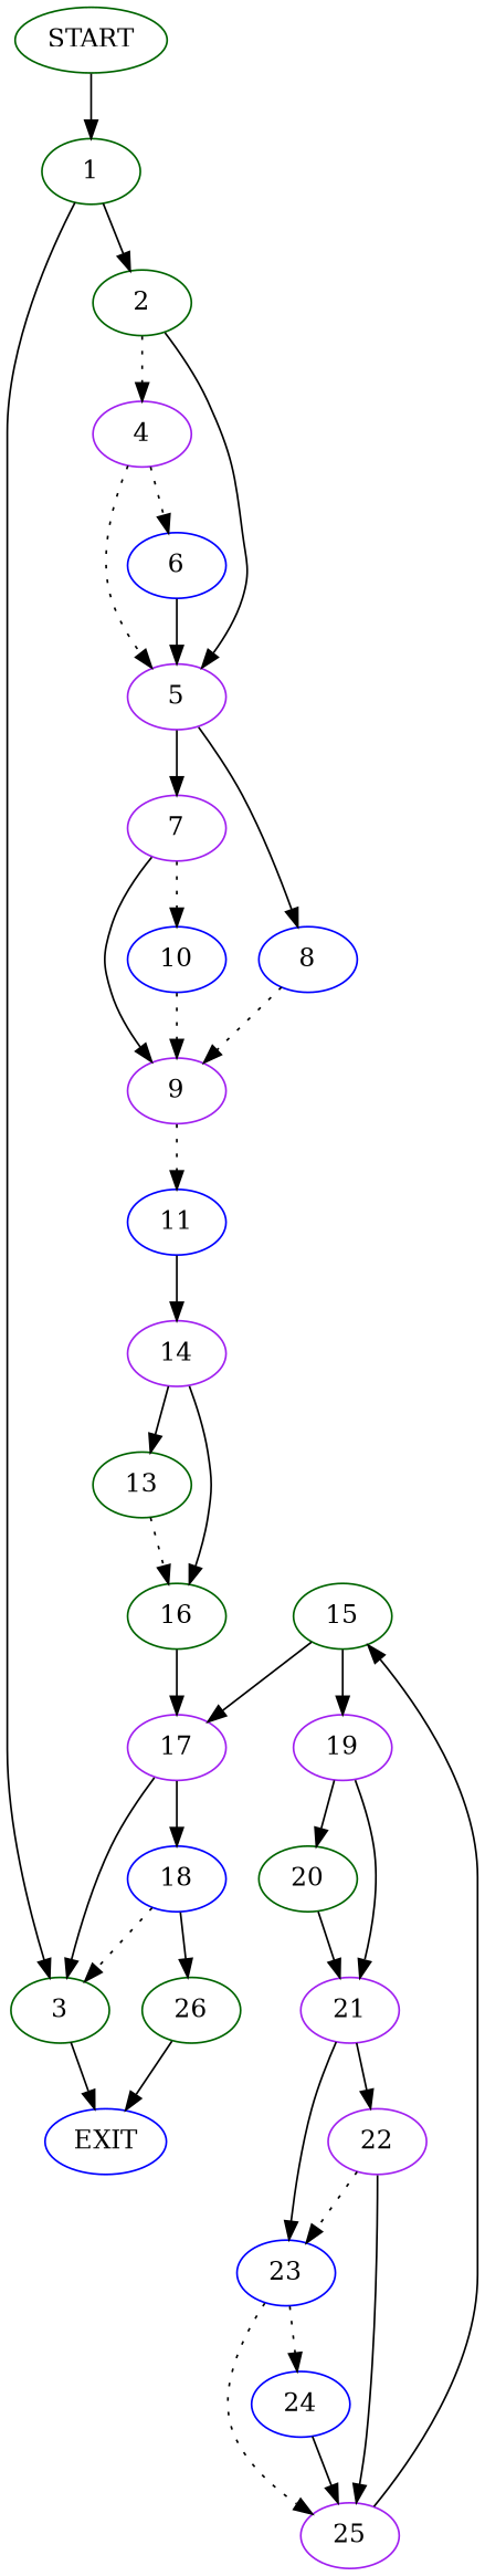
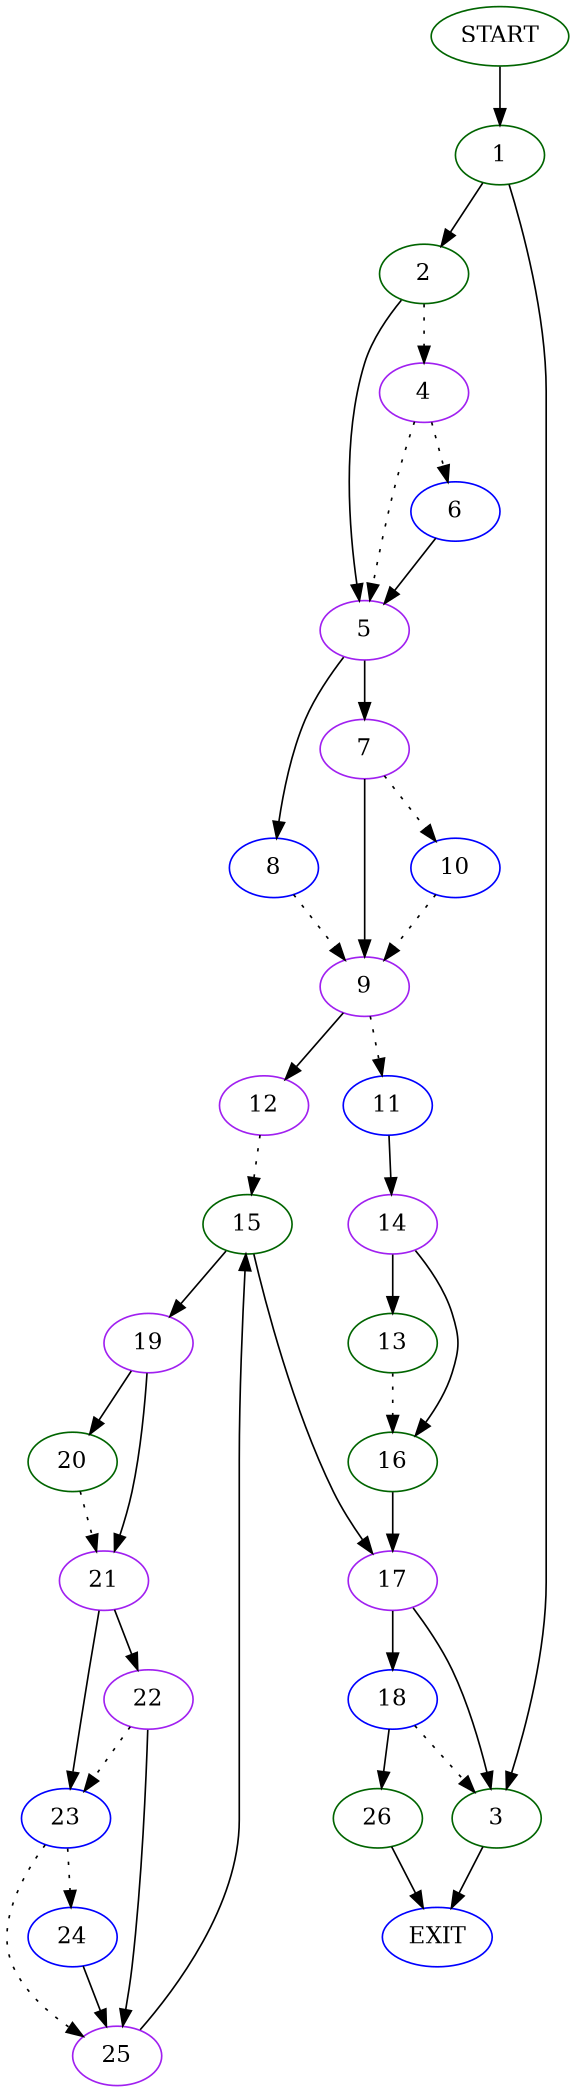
  digraph {
    node [color=purple]
    edge [style=solid]
    n1 [color=darkgreen label=START]
    1 [color=darkgreen]
    2 [color=darkgreen]
    3 [color=darkgreen]
    n5 [color=blue label=EXIT]
    4
    5
    6 [color=blue]
    7
    8 [color=blue]
    9
    10 [color=blue]
    11 [color=blue]
+   12
    14
    15 [color=darkgreen]
    13 [color=darkgreen]
    16 [color=darkgreen]
    17
    19
    18 [color=blue]
    20 [color=darkgreen]
    21
    26 [color=darkgreen]
    22
    23 [color=blue]
    25
    24 [color=blue]
    n1 -> 1
    1 -> 2
    1 -> 3
    2 -> 4 [style=dotted]
    2 -> 5
    3 -> n5
    4 -> 5 [style=dotted]
    4 -> 6 [style=dotted]
    5 -> 7
    5 -> 8
    6 -> 5
    7 -> 9
    7 -> 10 [style=dotted]
    8 -> 9 [style=dotted]
    9 -> 11 [style=dotted]
+   9 -> 12
    10 -> 9 [style=dotted]
    11 -> 14
+   12 -> 15 [style=dotted]
    14 -> 13
    14 -> 16
    15 -> 17
    15 -> 19
    13 -> 16 [style=dotted]
    16 -> 17
    17 -> 3
    17 -> 18
    19 -> 20
    19 -> 21
    18 -> 3 [style=dotted]
    18 -> 26
-   20 -> 21
+   20 -> 21 [style=dotted]
    21 -> 22
    21 -> 23
    26 -> n5
    22 -> 23 [style=dotted]
    22 -> 25
    23 -> 25 [style=dotted]
    23 -> 24 [style=dotted]
    25 -> 15
    24 -> 25
  }
